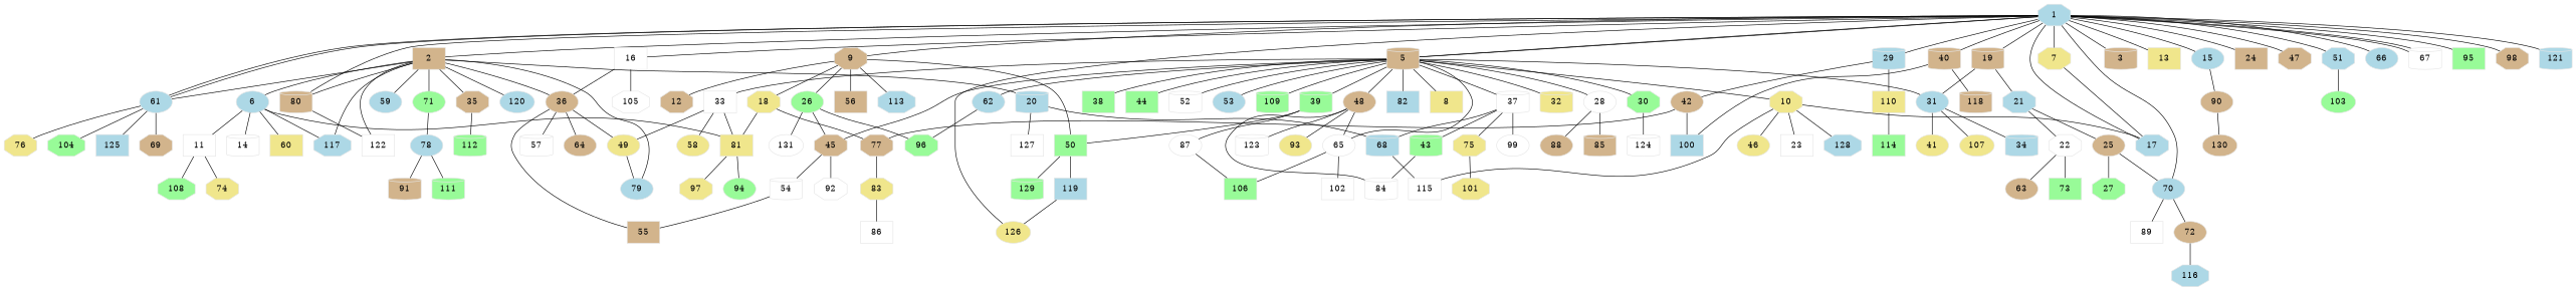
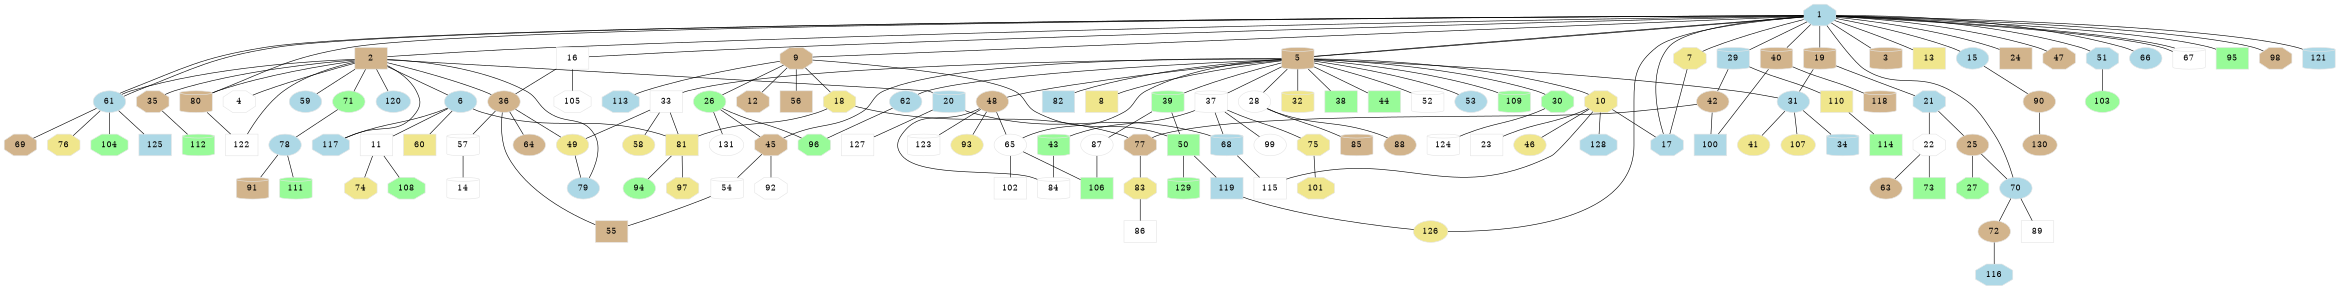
  graph {
    node [color=gray90 fillcolor=tan shape=ellipse style=filled]
    1 [fillcolor=lightblue shape=octagon]
    2 [shape=box]
    3 [shape=cylinder]
    5 [shape=cylinder]
    7 [fillcolor=khaki shape=octagon]
    9 [shape=octagon]
    13 [fillcolor=khaki shape=box]
    15 [fillcolor=lightblue]
    16 [fillcolor=white shape=box]
    17 [fillcolor=lightblue shape=octagon]
    19 [shape=cylinder]
    24 [shape=box]
    29 [fillcolor=lightblue shape=cylinder]
    40 [shape=cylinder]
    47 [shape=octagon]
    51 [fillcolor=lightblue shape=octagon]
    61 [fillcolor=lightblue]
    66 [fillcolor=lightblue]
    67 [fillcolor=white shape=cylinder]
    70 [fillcolor=lightblue]
    80 [shape=cylinder]
    95 [fillcolor=palegreen shape=box]
    98 [shape=octagon]
    121 [fillcolor=lightblue shape=cylinder]
    126 [fillcolor=khaki]
+   4 [fillcolor=white shape=octagon]
    6 [fillcolor=lightblue]
    20 [fillcolor=lightblue shape=cylinder]
    35 [shape=octagon]
    36
    59 [fillcolor=lightblue]
    71 [fillcolor=palegreen]
    79 [fillcolor=lightblue]
    117 [fillcolor=lightblue shape=octagon]
    120 [fillcolor=lightblue]
    122 [fillcolor=white shape=box]
    82 [fillcolor=lightblue shape=box]
    8 [fillcolor=khaki shape=box]
    10 [fillcolor=khaki shape=octagon]
    28 [fillcolor=white]
    30 [fillcolor=palegreen shape=octagon]
    31 [fillcolor=lightblue]
    32 [fillcolor=khaki shape=cylinder]
    33 [fillcolor=white shape=box]
    37 [fillcolor=white shape=cylinder]
    38 [fillcolor=palegreen shape=box]
    39 [fillcolor=palegreen shape=cylinder]
    44 [fillcolor=palegreen shape=box]
    45 [shape=octagon]
    48
    52 [fillcolor=white shape=cylinder]
    53 [fillcolor=lightblue]
    62 [fillcolor=lightblue]
    65 [fillcolor=white]
    109 [fillcolor=palegreen shape=cylinder]
    12 [shape=octagon]
    18 [fillcolor=khaki shape=octagon]
    26 [fillcolor=palegreen]
    50 [fillcolor=palegreen shape=box]
    56 [shape=box]
    113 [fillcolor=lightblue shape=octagon]
    90
    105 [fillcolor=white shape=octagon]
    21 [fillcolor=lightblue shape=octagon]
    42
    110 [fillcolor=khaki shape=box]
    100 [fillcolor=lightblue shape=box]
    118 [shape=cylinder]
    103 [fillcolor=palegreen]
    69 [shape=octagon]
    76 [fillcolor=khaki shape=octagon]
    104 [fillcolor=palegreen shape=octagon]
    125 [fillcolor=lightblue shape=box]
    72
    89 [fillcolor=white shape=box]
    11 [fillcolor=white shape=box]
    14 [fillcolor=white shape=cylinder]
    60 [fillcolor=khaki shape=box]
    81 [fillcolor=khaki shape=box]
    68 [fillcolor=lightblue shape=cylinder]
    127 [fillcolor=white shape=box]
    112 [fillcolor=palegreen shape=cylinder]
    49 [fillcolor=khaki]
    55 [shape=box]
    57 [fillcolor=white shape=cylinder]
    64
    78 [fillcolor=lightblue]
    23 [fillcolor=white shape=box]
    46 [fillcolor=khaki]
    115 [fillcolor=white shape=box]
    128 [fillcolor=lightblue shape=octagon]
    85 [shape=cylinder]
    88
    124 [fillcolor=white shape=cylinder]
    34 [fillcolor=lightblue shape=cylinder]
    41 [fillcolor=khaki]
    107 [fillcolor=khaki]
    58 [fillcolor=khaki]
    43 [fillcolor=palegreen shape=cylinder]
    75 [fillcolor=khaki shape=octagon]
    99 [fillcolor=white]
    87 [fillcolor=white]
    54 [fillcolor=white shape=cylinder]
    92 [fillcolor=white shape=octagon]
    84 [fillcolor=white shape=cylinder]
    93 [fillcolor=khaki]
    123 [fillcolor=white shape=cylinder]
    96 [fillcolor=palegreen shape=octagon]
    102 [fillcolor=white shape=box]
    106 [fillcolor=palegreen shape=box]
    74 [fillcolor=khaki shape=octagon]
    108 [fillcolor=palegreen shape=octagon]
    94 [fillcolor=palegreen]
    97 [fillcolor=khaki shape=octagon]
    77 [shape=octagon]
    131 [fillcolor=white]
    119 [fillcolor=lightblue shape=box]
    129 [fillcolor=palegreen shape=cylinder]
    130
    83 [fillcolor=khaki shape=octagon]
    22 [fillcolor=white shape=octagon]
    25
    63
    73 [fillcolor=palegreen shape=box]
    27 [fillcolor=palegreen shape=octagon]
    114 [fillcolor=palegreen shape=box]
    101 [fillcolor=khaki shape=octagon]
    116 [fillcolor=lightblue shape=octagon]
    91 [shape=cylinder]
    111 [fillcolor=palegreen shape=cylinder]
    86 [fillcolor=white shape=box]
    1 -- 2
    1 -- 3
    1 -- 5
    1 -- 5
    1 -- 7
    1 -- 9
    1 -- 13
    1 -- 15
    1 -- 16
    1 -- 17
    1 -- 19
    1 -- 24
    1 -- 29
    1 -- 40
    1 -- 47
    1 -- 51
    1 -- 61
    1 -- 61
    1 -- 66
    1 -- 67
    1 -- 67
    1 -- 70
    1 -- 80
    1 -- 95
    1 -- 98
    1 -- 121
    1 -- 126
    2 -- 61
    2 -- 80
+   2 -- 4
    2 -- 6
    2 -- 20
    2 -- 35
    2 -- 36
    2 -- 59
    2 -- 71
    2 -- 79
    2 -- 117
    2 -- 120
    2 -- 122
    5 -- 82
    5 -- 8
    5 -- 10
    5 -- 28
    5 -- 30
    5 -- 31
    5 -- 32
    5 -- 33
    5 -- 37
    5 -- 38
    5 -- 39
    5 -- 44
    5 -- 45
    5 -- 48
    5 -- 52
    5 -- 53
    5 -- 62
    5 -- 65
    5 -- 109
    7 -- 17
    9 -- 12
    9 -- 18
    9 -- 26
    9 -- 50
    9 -- 56
    9 -- 113
    15 -- 90
    16 -- 36
    16 -- 105
    19 -- 31
    19 -- 21
    29 -- 42
    29 -- 110
    40 -- 100
    40 -- 118
    51 -- 103
    61 -- 69
    61 -- 76
    61 -- 104
    61 -- 125
    70 -- 72
    70 -- 89
    80 -- 122
    6 -- 117
    6 -- 11
-   6 -- 14
+   57 -- 14
    6 -- 60
    6 -- 81
    20 -- 68
    20 -- 127
    35 -- 112
    36 -- 49
    36 -- 55
    36 -- 57
    36 -- 64
    71 -- 78
    10 -- 17
    10 -- 23
    10 -- 46
    10 -- 115
    10 -- 128
    28 -- 85
    28 -- 88
    30 -- 124
    31 -- 34
    31 -- 41
    31 -- 107
    33 -- 81
    33 -- 49
    33 -- 58
    37 -- 68
    37 -- 43
    37 -- 75
    37 -- 99
    39 -- 50
    39 -- 87
    45 -- 54
    45 -- 92
    48 -- 65
    48 -- 84
    48 -- 93
    48 -- 123
    62 -- 96
    65 -- 102
    65 -- 106
    18 -- 81
    18 -- 77
    26 -- 45
    26 -- 96
    26 -- 131
    50 -- 119
    50 -- 129
    90 -- 130
    21 -- 22
    21 -- 25
    42 -- 100
    42 -- 77
    110 -- 114
    72 -- 116
    11 -- 74
    11 -- 108
    81 -- 94
    81 -- 97
    68 -- 115
    49 -- 79
    78 -- 91
    78 -- 111
    43 -- 84
    75 -- 101
    87 -- 106
    54 -- 55
    77 -- 83
    119 -- 126
    83 -- 86
    22 -- 63
    22 -- 73
    25 -- 70
    25 -- 27
  }
